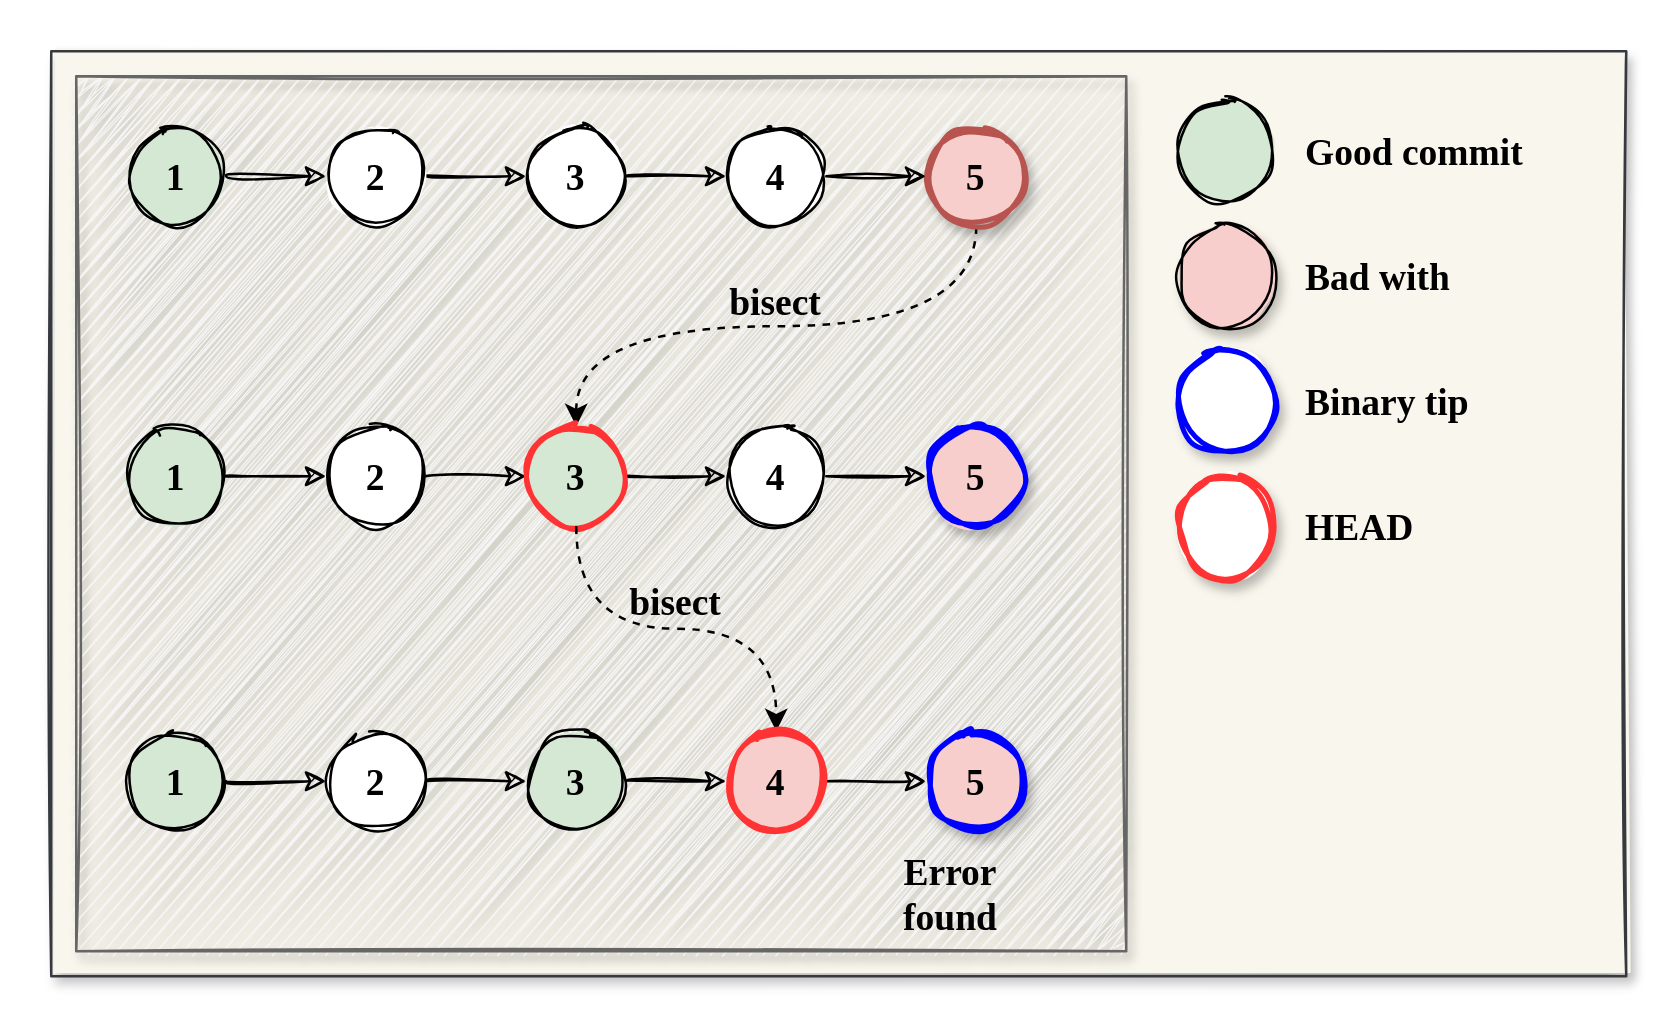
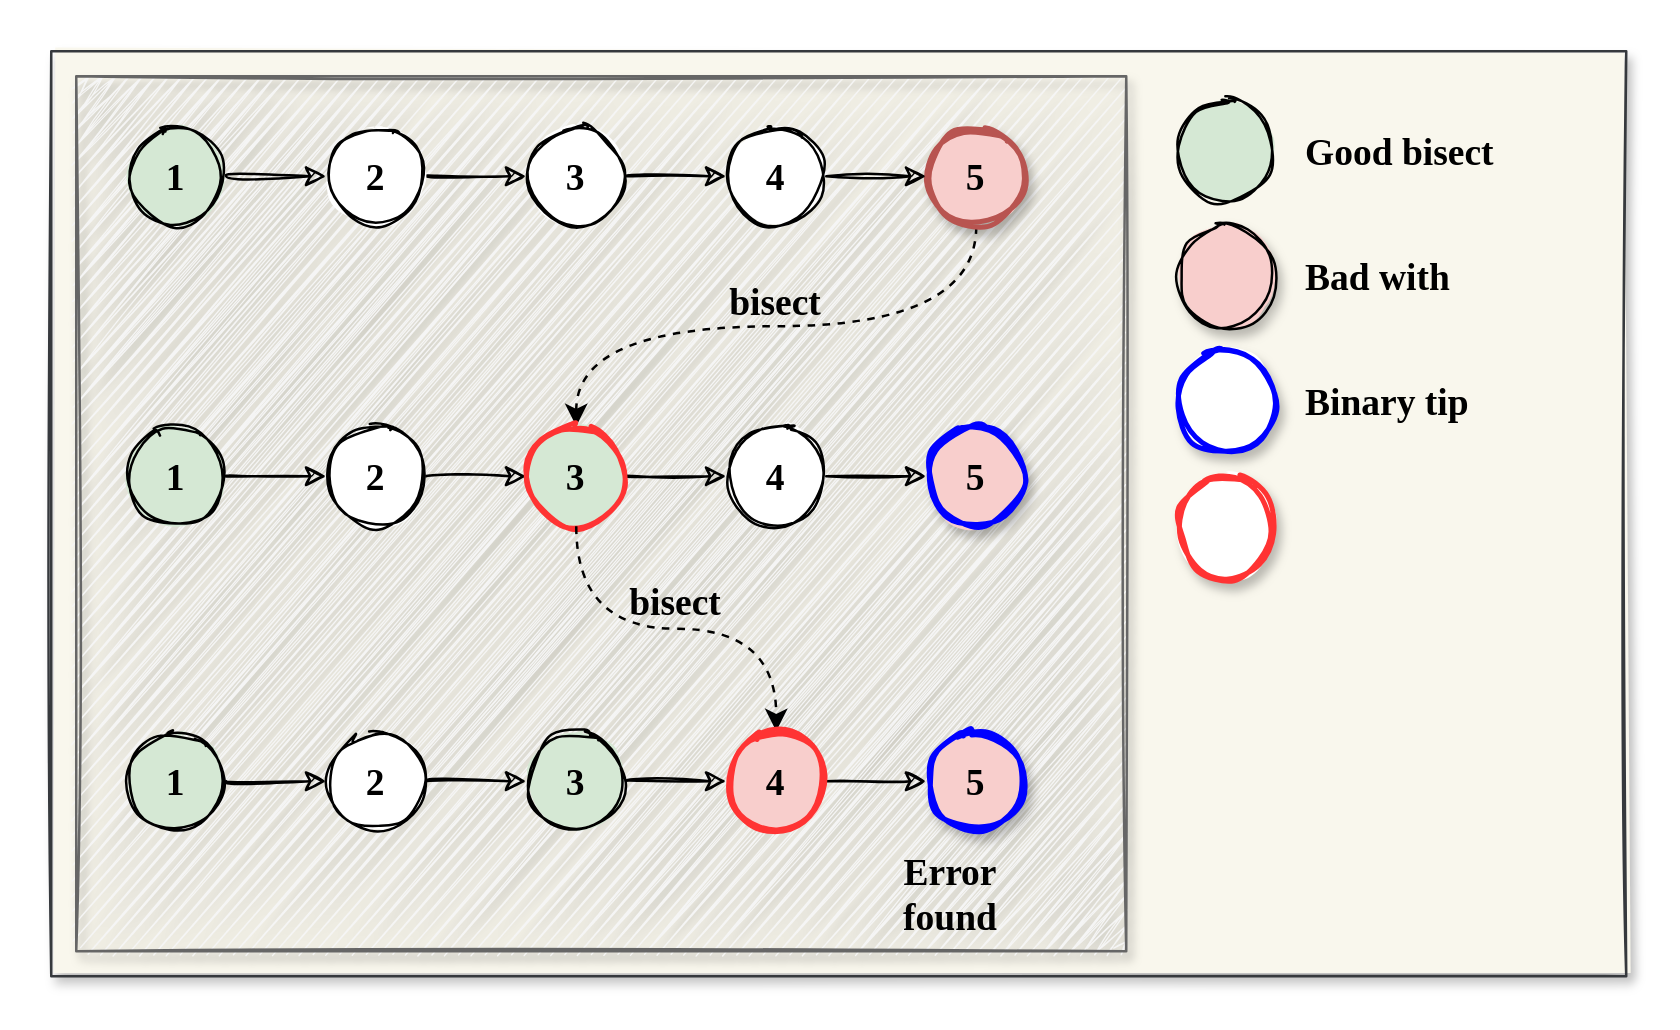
  <mxCell id="0" />
  <mxCell id="1" parent="0" />
  <mxCell id="2" value="" style="rounded=0;whiteSpace=wrap;html=1;sketch=1;fillStyle=solid;fontFamily=Lucida Console;strokeColor=#36393d;fillColor=#f9f7ed;shadow=1;" vertex="1" parent="1"><mxGeometry x="20" y="20" width="630" height="370" as="geometry" /></mxCell>
  <mxCell id="3" value="" style="rounded=0;whiteSpace=wrap;html=1;sketch=1;fillStyle=zigzag;fillColor=#f5f5f5;fontColor=#333333;strokeColor=#666666;shadow=1;fontFamily=Handlee;fontSource=https%3A%2F%2Ffonts.googleapis.com%2Fcss%3Ffamily%3DHandlee;fontSize=15;fontStyle=1" vertex="1" parent="1"><mxGeometry x="30" y="30" width="420" height="350" as="geometry" /></mxCell>
  <mxCell id="4" style="edgeStyle=orthogonalEdgeStyle;rounded=0;orthogonalLoop=1;jettySize=auto;html=1;entryX=0;entryY=0.5;entryDx=0;entryDy=0;sketch=1;curved=1;fontFamily=Handlee;fontSource=https%3A%2F%2Ffonts.googleapis.com%2Fcss%3Ffamily%3DHandlee;fontSize=15;fontStyle=1" edge="1" parent="1" source="5" target="7"><mxGeometry relative="1" as="geometry" /></mxCell>
  <mxCell id="5" value="1" style="ellipse;whiteSpace=wrap;html=1;aspect=fixed;sketch=1;rounded=0;fillColor=#d5e8d4;strokeColor=#000000;fillStyle=solid;fontFamily=Handlee;fontSource=https%3A%2F%2Ffonts.googleapis.com%2Fcss%3Ffamily%3DHandlee;fontSize=15;fontStyle=1" vertex="1" parent="1"><mxGeometry x="50" y="50" width="40" height="40" as="geometry" /></mxCell>
  <mxCell id="6" value="" style="edgeStyle=orthogonalEdgeStyle;rounded=0;orthogonalLoop=1;jettySize=auto;html=1;sketch=1;curved=1;fontFamily=Handlee;fontSource=https%3A%2F%2Ffonts.googleapis.com%2Fcss%3Ffamily%3DHandlee;fontSize=15;fontStyle=1" edge="1" parent="1" source="7" target="9"><mxGeometry relative="1" as="geometry" /></mxCell>
  <mxCell id="7" value="2" style="ellipse;whiteSpace=wrap;html=1;aspect=fixed;sketch=1;rounded=0;fillStyle=solid;fontFamily=Handlee;fontSource=https%3A%2F%2Ffonts.googleapis.com%2Fcss%3Ffamily%3DHandlee;fontSize=15;fontStyle=1" vertex="1" parent="1"><mxGeometry x="130" y="50" width="40" height="40" as="geometry" /></mxCell>
  <mxCell id="8" value="" style="edgeStyle=orthogonalEdgeStyle;rounded=0;orthogonalLoop=1;jettySize=auto;html=1;curved=1;sketch=1;strokeWidth=1;fontFamily=Handlee;fontSource=https%3A%2F%2Ffonts.googleapis.com%2Fcss%3Ffamily%3DHandlee;fontSize=15;fontStyle=1" edge="1" parent="1" source="9" target="13"><mxGeometry relative="1" as="geometry" /></mxCell>
  <mxCell id="9" value="3" style="ellipse;whiteSpace=wrap;html=1;aspect=fixed;sketch=1;rounded=0;fillStyle=solid;strokeWidth=1;shadow=0;fontFamily=Handlee;fontSource=https%3A%2F%2Ffonts.googleapis.com%2Fcss%3Ffamily%3DHandlee;fontSize=15;fontStyle=1" vertex="1" parent="1"><mxGeometry x="210" y="50" width="40" height="40" as="geometry" /></mxCell>
  <mxCell id="10" style="edgeStyle=orthogonalEdgeStyle;curved=1;rounded=0;orthogonalLoop=1;jettySize=auto;html=1;entryX=0.5;entryY=0;entryDx=0;entryDy=0;dashed=1;labelBackgroundColor=none;fontFamily=Handlee;fontSource=https%3A%2F%2Ffonts.googleapis.com%2Fcss%3Ffamily%3DHandlee;fontSize=15;exitX=0.5;exitY=1;exitDx=0;exitDy=0;" edge="1" parent="1" source="11" target="19"><mxGeometry relative="1" as="geometry" /></mxCell>
  <mxCell id="11" value="5" style="ellipse;whiteSpace=wrap;html=1;aspect=fixed;sketch=1;rounded=0;fillColor=#f8cecc;strokeColor=#b85450;fillStyle=solid;strokeWidth=2;shadow=1;fontFamily=Handlee;fontSource=https%3A%2F%2Ffonts.googleapis.com%2Fcss%3Ffamily%3DHandlee;fontSize=15;fontStyle=1" vertex="1" parent="1"><mxGeometry x="370" y="50" width="40" height="40" as="geometry" /></mxCell>
  <mxCell id="12" style="edgeStyle=orthogonalEdgeStyle;curved=1;rounded=0;orthogonalLoop=1;jettySize=auto;html=1;entryX=0;entryY=0.5;entryDx=0;entryDy=0;sketch=1;strokeWidth=1;fontFamily=Handlee;fontSource=https%3A%2F%2Ffonts.googleapis.com%2Fcss%3Ffamily%3DHandlee;fontSize=15;fontStyle=1" edge="1" parent="1" source="13"><mxGeometry relative="1" as="geometry"><mxPoint x="370" y="70" as="targetPoint" /></mxGeometry></mxCell>
  <mxCell id="13" value="4" style="ellipse;whiteSpace=wrap;html=1;aspect=fixed;sketch=1;rounded=0;fillStyle=solid;strokeWidth=1;shadow=0;fontFamily=Handlee;fontSource=https%3A%2F%2Ffonts.googleapis.com%2Fcss%3Ffamily%3DHandlee;fontSize=15;fontStyle=1" vertex="1" parent="1"><mxGeometry x="290" y="50" width="40" height="40" as="geometry" /></mxCell>
  <mxCell id="14" style="edgeStyle=orthogonalEdgeStyle;rounded=0;orthogonalLoop=1;jettySize=auto;html=1;entryX=0;entryY=0.5;entryDx=0;entryDy=0;sketch=1;curved=1;fontFamily=Handlee;fontSource=https%3A%2F%2Ffonts.googleapis.com%2Fcss%3Ffamily%3DHandlee;fontSize=15;fontStyle=1" edge="1" parent="1" source="15" target="17"><mxGeometry relative="1" as="geometry" /></mxCell>
  <mxCell id="15" value="1" style="ellipse;whiteSpace=wrap;html=1;aspect=fixed;sketch=1;rounded=0;fillColor=#d5e8d4;strokeColor=#000000;fillStyle=solid;fontFamily=Handlee;fontSource=https%3A%2F%2Ffonts.googleapis.com%2Fcss%3Ffamily%3DHandlee;fontSize=15;fontStyle=1" vertex="1" parent="1"><mxGeometry x="50" y="170" width="40" height="40" as="geometry" /></mxCell>
  <mxCell id="16" value="" style="edgeStyle=orthogonalEdgeStyle;rounded=0;orthogonalLoop=1;jettySize=auto;html=1;sketch=1;curved=1;fontFamily=Handlee;fontSource=https%3A%2F%2Ffonts.googleapis.com%2Fcss%3Ffamily%3DHandlee;fontSize=15;fontStyle=1" edge="1" parent="1" source="17" target="19"><mxGeometry relative="1" as="geometry" /></mxCell>
  <mxCell id="17" value="2" style="ellipse;whiteSpace=wrap;html=1;aspect=fixed;sketch=1;rounded=0;fillStyle=solid;fontFamily=Handlee;fontSource=https%3A%2F%2Ffonts.googleapis.com%2Fcss%3Ffamily%3DHandlee;fontSize=15;fontStyle=1" vertex="1" parent="1"><mxGeometry x="130" y="170" width="40" height="40" as="geometry" /></mxCell>
  <mxCell id="18" value="" style="edgeStyle=orthogonalEdgeStyle;rounded=0;orthogonalLoop=1;jettySize=auto;html=1;curved=1;sketch=1;strokeWidth=1;fontFamily=Handlee;fontSource=https%3A%2F%2Ffonts.googleapis.com%2Fcss%3Ffamily%3DHandlee;fontSize=15;fontStyle=1" edge="1" parent="1" source="19" target="22"><mxGeometry relative="1" as="geometry" /></mxCell>
  <mxCell id="19" value="3" style="ellipse;whiteSpace=wrap;html=1;aspect=fixed;sketch=1;rounded=0;fillColor=#d5e8d4;strokeColor=#FF3333;fillStyle=solid;strokeWidth=2;shadow=0;fontFamily=Handlee;fontSource=https%3A%2F%2Ffonts.googleapis.com%2Fcss%3Ffamily%3DHandlee;fontSize=15;fontStyle=1" vertex="1" parent="1"><mxGeometry x="210" y="170" width="40" height="40" as="geometry" /></mxCell>
  <mxCell id="20" value="5" style="ellipse;whiteSpace=wrap;html=1;aspect=fixed;sketch=1;rounded=0;fillColor=#f8cecc;strokeColor=#0000FF;fillStyle=solid;strokeWidth=2;shadow=1;fontFamily=Handlee;fontSource=https%3A%2F%2Ffonts.googleapis.com%2Fcss%3Ffamily%3DHandlee;fontSize=15;fontStyle=1" vertex="1" parent="1"><mxGeometry x="370" y="170" width="40" height="40" as="geometry" /></mxCell>
  <mxCell id="21" style="edgeStyle=orthogonalEdgeStyle;curved=1;rounded=0;orthogonalLoop=1;jettySize=auto;html=1;entryX=0;entryY=0.5;entryDx=0;entryDy=0;sketch=1;strokeWidth=1;fontFamily=Handlee;fontSource=https%3A%2F%2Ffonts.googleapis.com%2Fcss%3Ffamily%3DHandlee;fontSize=15;fontStyle=1" edge="1" parent="1" source="22"><mxGeometry relative="1" as="geometry"><mxPoint x="370" y="190" as="targetPoint" /></mxGeometry></mxCell>
  <mxCell id="22" value="4" style="ellipse;whiteSpace=wrap;html=1;aspect=fixed;sketch=1;rounded=0;fillStyle=solid;strokeWidth=1;shadow=0;fontFamily=Handlee;fontSource=https%3A%2F%2Ffonts.googleapis.com%2Fcss%3Ffamily%3DHandlee;fontSize=15;fontStyle=1" vertex="1" parent="1"><mxGeometry x="290" y="170" width="40" height="40" as="geometry" /></mxCell>
  <mxCell id="23" style="edgeStyle=orthogonalEdgeStyle;rounded=0;orthogonalLoop=1;jettySize=auto;html=1;entryX=0.5;entryY=0;entryDx=0;entryDy=0;curved=1;exitX=0.5;exitY=1;exitDx=0;exitDy=0;dashed=1;fontFamily=Handlee;fontSource=https%3A%2F%2Ffonts.googleapis.com%2Fcss%3Ffamily%3DHandlee;fontSize=15;fontStyle=1" edge="1" parent="1" target="32" source="19"><mxGeometry relative="1" as="geometry"><mxPoint x="390" y="210" as="sourcePoint" /><mxPoint x="500" y="250" as="targetPoint" /></mxGeometry></mxCell>
  <mxCell id="24" style="edgeStyle=orthogonalEdgeStyle;rounded=0;orthogonalLoop=1;jettySize=auto;html=1;entryX=0;entryY=0.5;entryDx=0;entryDy=0;sketch=1;curved=1;fontFamily=Handlee;fontSource=https%3A%2F%2Ffonts.googleapis.com%2Fcss%3Ffamily%3DHandlee;fontSize=15;fontStyle=1" edge="1" parent="1" source="25" target="27"><mxGeometry relative="1" as="geometry" /></mxCell>
  <mxCell id="25" value="1" style="ellipse;whiteSpace=wrap;html=1;aspect=fixed;sketch=1;rounded=0;fillColor=#d5e8d4;strokeColor=#000000;fillStyle=solid;fontFamily=Handlee;fontSource=https%3A%2F%2Ffonts.googleapis.com%2Fcss%3Ffamily%3DHandlee;fontSize=15;fontStyle=1" vertex="1" parent="1"><mxGeometry x="50" y="292" width="40" height="40" as="geometry" /></mxCell>
  <mxCell id="26" value="" style="edgeStyle=orthogonalEdgeStyle;rounded=0;orthogonalLoop=1;jettySize=auto;html=1;sketch=1;curved=1;fontFamily=Handlee;fontSource=https%3A%2F%2Ffonts.googleapis.com%2Fcss%3Ffamily%3DHandlee;fontSize=15;fontStyle=1" edge="1" parent="1" source="27" target="29"><mxGeometry relative="1" as="geometry" /></mxCell>
  <mxCell id="27" value="2" style="ellipse;whiteSpace=wrap;html=1;aspect=fixed;sketch=1;rounded=0;fillStyle=solid;fontFamily=Handlee;fontSource=https%3A%2F%2Ffonts.googleapis.com%2Fcss%3Ffamily%3DHandlee;fontSize=15;fontStyle=1" vertex="1" parent="1"><mxGeometry x="130" y="292" width="40" height="40" as="geometry" /></mxCell>
  <mxCell id="28" value="" style="edgeStyle=orthogonalEdgeStyle;rounded=0;orthogonalLoop=1;jettySize=auto;html=1;curved=1;sketch=1;strokeWidth=1;fontFamily=Handlee;fontSource=https%3A%2F%2Ffonts.googleapis.com%2Fcss%3Ffamily%3DHandlee;fontSize=15;fontStyle=1" edge="1" parent="1" source="29" target="32"><mxGeometry relative="1" as="geometry" /></mxCell>
  <mxCell id="29" value="3" style="ellipse;whiteSpace=wrap;html=1;aspect=fixed;sketch=1;rounded=0;fillColor=#d5e8d4;strokeColor=#000000;fillStyle=solid;strokeWidth=1;shadow=0;fontFamily=Handlee;fontSource=https%3A%2F%2Ffonts.googleapis.com%2Fcss%3Ffamily%3DHandlee;fontSize=15;fontStyle=1" vertex="1" parent="1"><mxGeometry x="210" y="292" width="40" height="40" as="geometry" /></mxCell>
  <mxCell id="30" value="5" style="ellipse;whiteSpace=wrap;html=1;aspect=fixed;sketch=1;rounded=0;fillColor=#f8cecc;strokeColor=#0000FF;fillStyle=solid;strokeWidth=2;shadow=1;fontFamily=Handlee;fontSource=https%3A%2F%2Ffonts.googleapis.com%2Fcss%3Ffamily%3DHandlee;fontSize=15;fontStyle=1" vertex="1" parent="1"><mxGeometry x="370" y="292" width="40" height="40" as="geometry" /></mxCell>
  <mxCell id="31" style="edgeStyle=orthogonalEdgeStyle;curved=1;rounded=0;orthogonalLoop=1;jettySize=auto;html=1;entryX=0;entryY=0.5;entryDx=0;entryDy=0;sketch=1;strokeWidth=1;fontFamily=Handlee;fontSource=https%3A%2F%2Ffonts.googleapis.com%2Fcss%3Ffamily%3DHandlee;fontSize=15;fontStyle=1" edge="1" parent="1" source="32"><mxGeometry relative="1" as="geometry"><mxPoint x="370" y="312" as="targetPoint" /></mxGeometry></mxCell>
  <mxCell id="32" value="4" style="ellipse;whiteSpace=wrap;html=1;aspect=fixed;sketch=1;rounded=0;fillColor=#f8cecc;strokeColor=#FF3333;fillStyle=solid;strokeWidth=2;shadow=0;fontFamily=Handlee;fontSource=https%3A%2F%2Ffonts.googleapis.com%2Fcss%3Ffamily%3DHandlee;fontSize=15;fontStyle=1" vertex="1" parent="1"><mxGeometry x="290" y="292" width="40" height="40" as="geometry" /></mxCell>
  <mxCell id="33" value="Error found" style="text;html=1;strokeColor=none;fillColor=none;align=center;verticalAlign=middle;whiteSpace=wrap;rounded=0;fontFamily=Handlee;fontSource=https%3A%2F%2Ffonts.googleapis.com%2Fcss%3Ffamily%3DHandlee;fontSize=15;fontStyle=1" vertex="1" parent="1"><mxGeometry x="350" y="342" width="60" height="30" as="geometry" /></mxCell>
  <mxCell id="34" value="bisect" style="text;html=1;strokeColor=none;fillColor=none;align=center;verticalAlign=middle;whiteSpace=wrap;rounded=0;labelBackgroundColor=none;fillStyle=solid;fontFamily=Handlee;fontSource=https%3A%2F%2Ffonts.googleapis.com%2Fcss%3Ffamily%3DHandlee;fontSize=15;fontStyle=1" vertex="1" parent="1"><mxGeometry x="290" y="110" width="40" height="20" as="geometry" /></mxCell>
  <mxCell id="35" value="bisect" style="text;html=1;strokeColor=none;fillColor=none;align=center;verticalAlign=middle;whiteSpace=wrap;rounded=0;labelBackgroundColor=none;fillStyle=solid;fontFamily=Handlee;fontSource=https%3A%2F%2Ffonts.googleapis.com%2Fcss%3Ffamily%3DHandlee;fontSize=15;fontStyle=1" vertex="1" parent="1"><mxGeometry x="250" y="230" width="40" height="20" as="geometry" /></mxCell>
  <mxCell id="36" value="" style="ellipse;whiteSpace=wrap;html=1;aspect=fixed;sketch=1;rounded=0;fillStyle=solid;strokeWidth=1;shadow=0;fontFamily=Handlee;fontSource=https%3A%2F%2Ffonts.googleapis.com%2Fcss%3Ffamily%3DHandlee;fontSize=15;fontStyle=1;fillColor=#d5e8d4;strokeColor=#000000;" vertex="1" parent="1"><mxGeometry x="470" y="40" width="40" height="40" as="geometry" /></mxCell>
  <mxCell id="37" value="" style="ellipse;whiteSpace=wrap;html=1;aspect=fixed;sketch=1;rounded=0;fillColor=#f8cecc;strokeColor=#000000;fillStyle=solid;strokeWidth=1;shadow=1;fontFamily=Handlee;fontSource=https%3A%2F%2Ffonts.googleapis.com%2Fcss%3Ffamily%3DHandlee;fontSize=15;fontStyle=1" vertex="1" parent="1"><mxGeometry x="470" y="90" width="40" height="40" as="geometry" /></mxCell>
  <mxCell id="38" value="" style="ellipse;whiteSpace=wrap;html=1;aspect=fixed;sketch=1;rounded=0;fillStyle=solid;strokeWidth=2;shadow=1;fontFamily=Handlee;fontSource=https%3A%2F%2Ffonts.googleapis.com%2Fcss%3Ffamily%3DHandlee;fontSize=15;fontStyle=1;strokeColor=#0000FF;" vertex="1" parent="1"><mxGeometry x="470" y="140" width="40" height="40" as="geometry" /></mxCell>
  <mxCell id="39" value="" style="ellipse;whiteSpace=wrap;html=1;aspect=fixed;sketch=1;rounded=0;fillStyle=solid;strokeWidth=2;shadow=1;fontFamily=Handlee;fontSource=https%3A%2F%2Ffonts.googleapis.com%2Fcss%3Ffamily%3DHandlee;fontSize=15;fontStyle=1;strokeColor=#FF3333;" vertex="1" parent="1"><mxGeometry x="470" y="190" width="40" height="40" as="geometry" /></mxCell>
- <mxCell id="40" value="Good commit" style="text;html=1;strokeColor=none;fillColor=none;align=left;verticalAlign=middle;whiteSpace=wrap;rounded=0;labelBackgroundColor=none;fillStyle=solid;fontFamily=Handlee;fontSource=https%3A%2F%2Ffonts.googleapis.com%2Fcss%3Ffamily%3DHandlee;fontSize=15;fontStyle=1" vertex="1" parent="1"><mxGeometry x="520" y="45" width="90" height="30" as="geometry" /></mxCell>
+ <mxCell id="40" value="Good bisect" style="text;html=1;strokeColor=none;fillColor=none;align=left;verticalAlign=middle;whiteSpace=wrap;rounded=0;labelBackgroundColor=none;fillStyle=solid;fontFamily=Handlee;fontSource=https%3A%2F%2Ffonts.googleapis.com%2Fcss%3Ffamily%3DHandlee;fontSize=15;fontStyle=1" vertex="1" parent="1"><mxGeometry x="520" y="45" width="90" height="30" as="geometry" /></mxCell>
  <mxCell id="41" value="Bad with" style="text;html=1;strokeColor=none;fillColor=none;align=left;verticalAlign=middle;whiteSpace=wrap;rounded=0;labelBackgroundColor=none;fillStyle=solid;fontFamily=Handlee;fontSource=https%3A%2F%2Ffonts.googleapis.com%2Fcss%3Ffamily%3DHandlee;fontSize=15;fontStyle=1" vertex="1" parent="1"><mxGeometry x="520" y="95" width="90" height="30" as="geometry" /></mxCell>
  <mxCell id="42" value="Binary tip" style="text;html=1;strokeColor=none;fillColor=none;align=left;verticalAlign=middle;whiteSpace=wrap;rounded=0;labelBackgroundColor=none;fillStyle=solid;fontFamily=Handlee;fontSource=https%3A%2F%2Ffonts.googleapis.com%2Fcss%3Ffamily%3DHandlee;fontSize=15;fontStyle=1" vertex="1" parent="1"><mxGeometry x="520" y="145" width="90" height="30" as="geometry" /></mxCell>
- <mxCell id="43" value="HEAD" style="text;html=1;strokeColor=none;fillColor=none;align=left;verticalAlign=middle;whiteSpace=wrap;rounded=0;labelBackgroundColor=none;fillStyle=solid;fontFamily=Handlee;fontSource=https%3A%2F%2Ffonts.googleapis.com%2Fcss%3Ffamily%3DHandlee;fontSize=15;fontStyle=1" vertex="1" parent="1"><mxGeometry x="520" y="195" width="90" height="30" as="geometry" /></mxCell>
